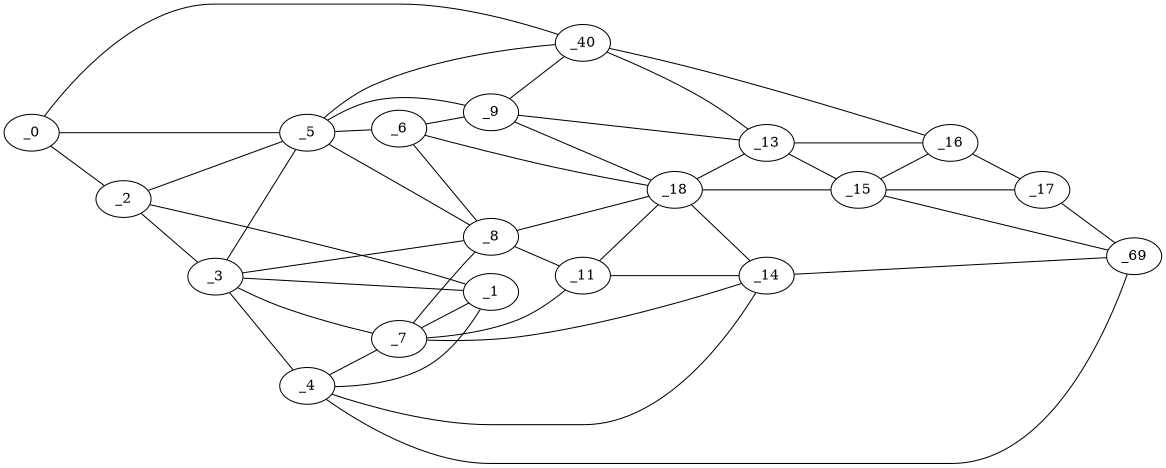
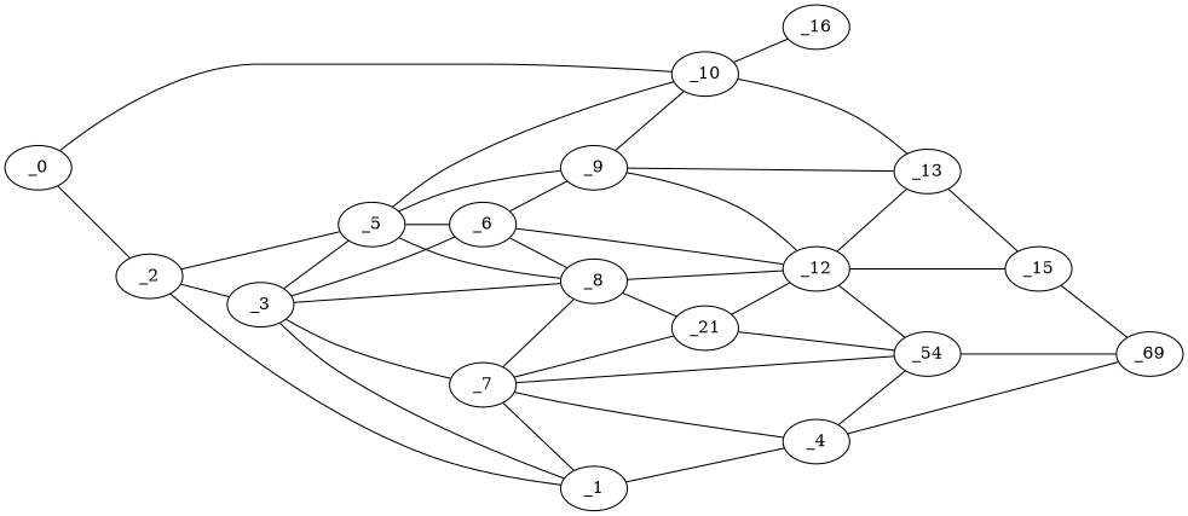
  graph {
    rankdir=LR
    node [x=55 y=33]
    edge [valence=2]
    _0 [x=28 y=34]
    _2 [x=36 y=38]
    _5 [x=46 y=49]
-   _10 [x=62 y=77 label=_40]
+   _10 [x=62 y=77]
    _1 [x=34 y=29]
    _3 [x=39]
    _4 [x=43 y=22]
    _8 [y=41]
    _6 [x=54 y=51]
    _9 [x=57 y=55]
    _13 [x=70 y=68]
    _16 [x=96 y=60]
    _7 [y=27]
-   _14 [x=80]
+   _14 [x=80 label=_54]
    n15 [label=_69 x=111 y=37]
-   _11 [x=66 y=37]
-   _12 [x=68 y=47 label=_18]
+   _11 [x=66 y=37 label=_21]
+   _12 [x=68 y=47]
    _15 [x=83 y=46]
-   _17 [x=99 y=55]
    _0 -- _2
-   _0 -- _5 [valence=1]
    _0 -- _10 [valence=1]
    _2 -- _5
    _2 -- _3
    _5 -- _10
    _5 -- _8
    _5 -- _6
    _5 -- _9
    _10 -- _13 [valence=1]
    _10 -- _16 [valence=1]
    _1 -- _2
    _1 -- _3
    _1 -- _4 [valence=1]
    _3 -- _5
-   _3 -- _4
+   _3 -- _6
    _3 -- _8 [valence=1]
    _3 -- _7 [valence=1]
    _4 -- _7
    _4 -- _14
    _4 -- n15 [valence=1]
    _8 -- _11
    _8 -- _12 [valence=1]
    _6 -- _8
    _6 -- _9
    _6 -- _12
    _9 -- _10
    _9 -- _13 [valence=1]
    _9 -- _12
-   _13 -- _16
    _13 -- _15 [valence=1]
-   _16 -- _17
    _7 -- _1 [valence=1]
    _7 -- _8
    _7 -- _14 [valence=1]
    _7 -- _11 [valence=1]
    _14 -- n15
    _11 -- _14 [valence=1]
    _11 -- _12
    _12 -- _13
    _12 -- _14
    _12 -- _15
-   _15 -- _16
    _15 -- n15
-   _15 -- _17 [valence=1]
-   _17 -- n15
  }
